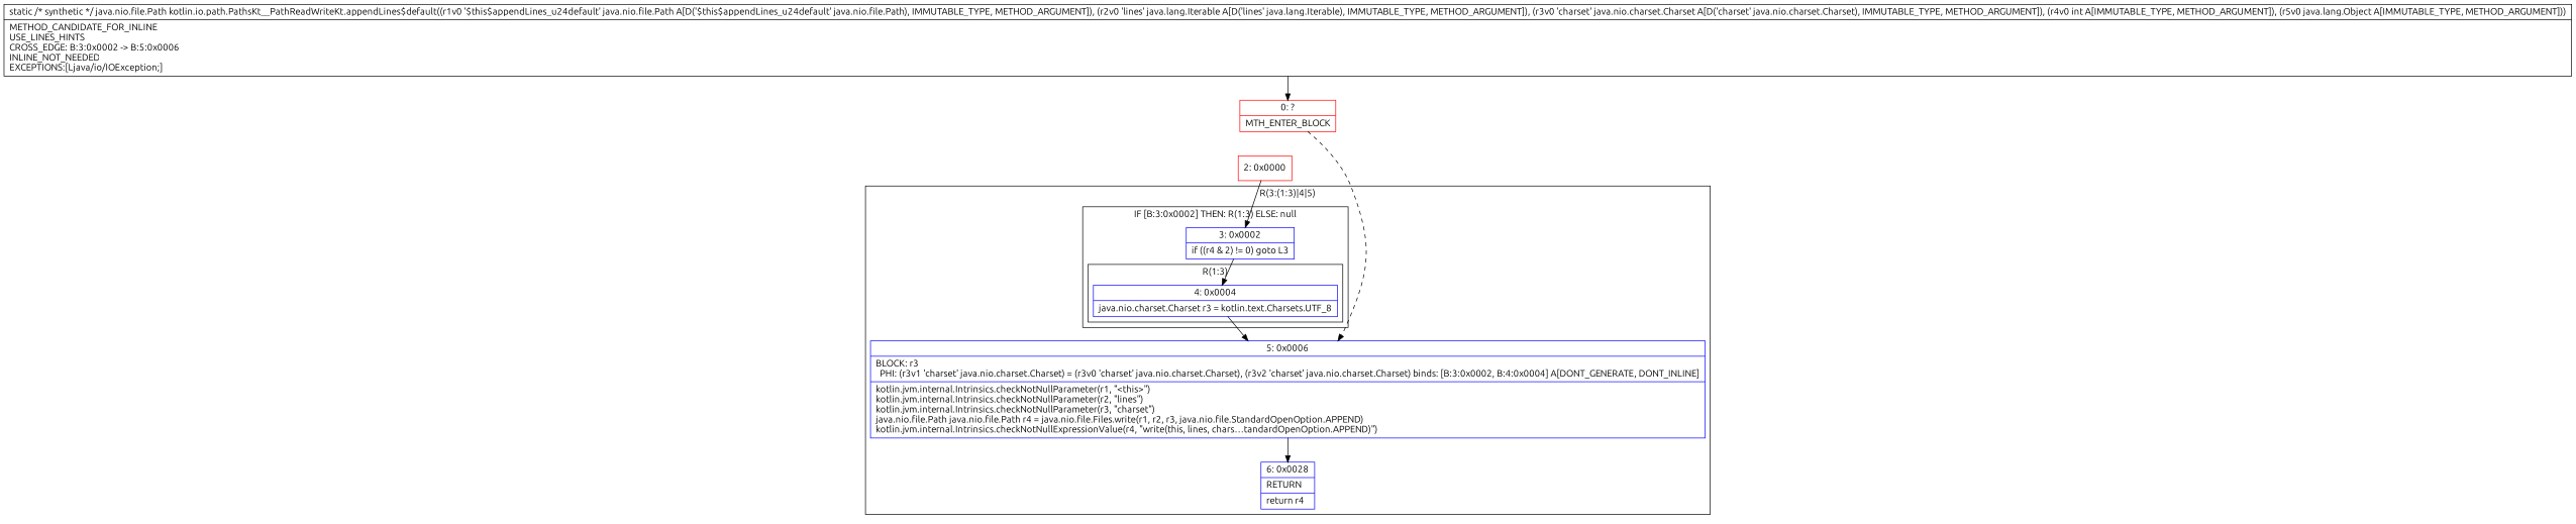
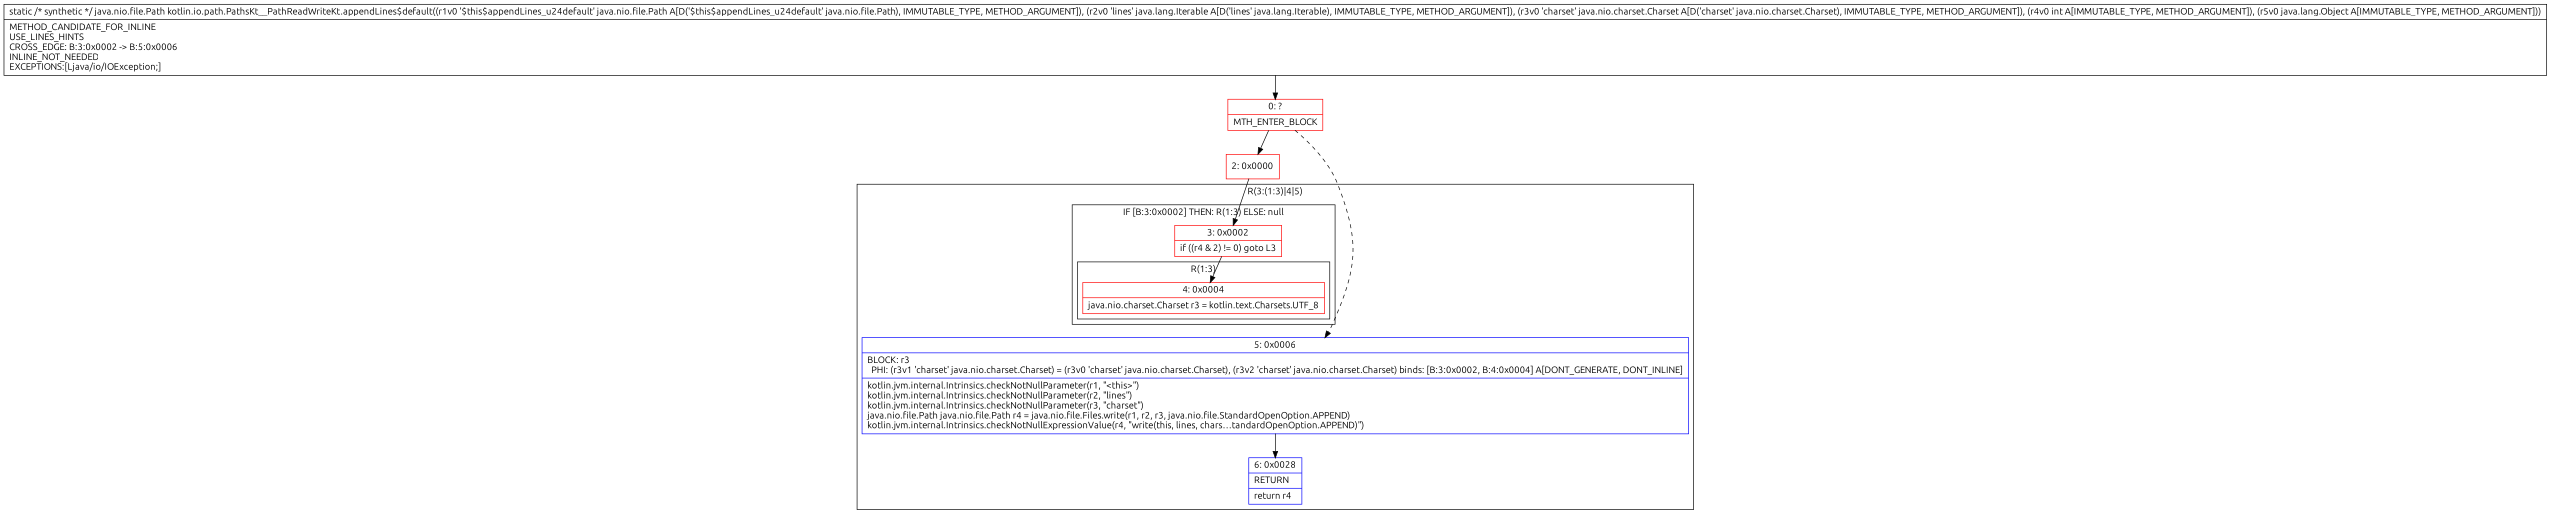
  digraph {
    fontname=Ubuntu
    node [color=blue fontname=Ubuntu shape=record]
    edge [fontname=Ubuntu]
-   n1 [label="{4\:\ 0x0004|java.nio.charset.Charset r3 = kotlin.text.Charsets.UTF_8\l}"]
-   n2 [label="{3\:\ 0x0002|if ((r4 & 2) != 0) goto L3\l}"]
+   n1 [color=red label="{4\:\ 0x0004|java.nio.charset.Charset r3 = kotlin.text.Charsets.UTF_8\l}"]
+   n2 [color=red label="{3\:\ 0x0002|if ((r4 & 2) != 0) goto L3\l}"]
    n3 [label="{5\:\ 0x0006|BLOCK: r3 \l  PHI: (r3v1 'charset' java.nio.charset.Charset) = (r3v0 'charset' java.nio.charset.Charset), (r3v2 'charset' java.nio.charset.Charset) binds: [B:3:0x0002, B:4:0x0004] A[DONT_GENERATE, DONT_INLINE]\l|kotlin.jvm.internal.Intrinsics.checkNotNullParameter(r1, \"\<this\>\")\lkotlin.jvm.internal.Intrinsics.checkNotNullParameter(r2, \"lines\")\lkotlin.jvm.internal.Intrinsics.checkNotNullParameter(r3, \"charset\")\ljava.nio.file.Path java.nio.file.Path r4 = java.nio.file.Files.write(r1, r2, r3, java.nio.file.StandardOpenOption.APPEND)\lkotlin.jvm.internal.Intrinsics.checkNotNullExpressionValue(r4, \"write(this, lines, chars…tandardOpenOption.APPEND)\")\l}"]
    n4 [label="{6\:\ 0x0028|RETURN\l|return r4\l}"]
    n5 [color=red label="{0\:\ ?|MTH_ENTER_BLOCK\l}"]
    n6 [color=red label="{2\:\ 0x0000}"]
    n7 [label="{static \/* synthetic *\/ java.nio.file.Path kotlin.io.path.PathsKt__PathReadWriteKt.appendLines$default((r1v0 '$this$appendLines_u24default' java.nio.file.Path A[D('$this$appendLines_u24default' java.nio.file.Path), IMMUTABLE_TYPE, METHOD_ARGUMENT]), (r2v0 'lines' java.lang.Iterable A[D('lines' java.lang.Iterable), IMMUTABLE_TYPE, METHOD_ARGUMENT]), (r3v0 'charset' java.nio.charset.Charset A[D('charset' java.nio.charset.Charset), IMMUTABLE_TYPE, METHOD_ARGUMENT]), (r4v0 int A[IMMUTABLE_TYPE, METHOD_ARGUMENT]), (r5v0 java.lang.Object A[IMMUTABLE_TYPE, METHOD_ARGUMENT]))  | METHOD_CANDIDATE_FOR_INLINE\lUSE_LINES_HINTS\lCROSS_EDGE: B:3:0x0002 \-\> B:5:0x0006\lINLINE_NOT_NEEDED\lEXCEPTIONS:[Ljava\/io\/IOException;]\l}" color=""]
    subgraph cluster_1 {
      label="R(3:(1:3)|4|5)"
      n3
      n4
      subgraph cluster_2 {
        label="IF [B:3:0x0002] THEN: R(1:3) ELSE: null"
        n2
        subgraph cluster_3 {
          label="R(1:3)"
          n1
        }
      }
    }
-   n1 -> n3
    n2 -> n1
    n3 -> n4
    n5 -> n3 [style=dashed]
+   n5 -> n6
    n6 -> n2
    n7 -> n5
  }
